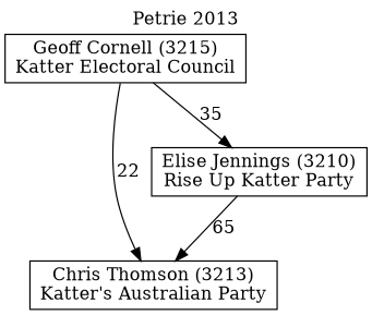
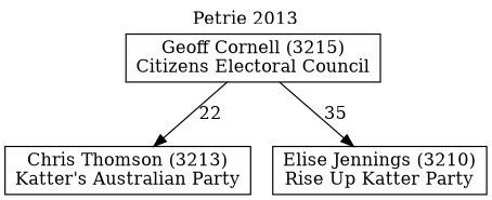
  digraph {
    label="Petrie 2013"
    labelloc=t
    mclimit=10
    node [shape=box]
    n1 [label="Chris Thomson (3213)\nKatter's Australian Party"]
    n2 [label="Elise Jennings (3210)\nRise Up Katter Party"]
-   n3 [label="Geoff Cornell (3215)\nKatter Electoral Council"]
-   n2 -> n1 [label=65]
+   n3 [label="Geoff Cornell (3215)\nCitizens Electoral Council"]
    n3 -> n1 [label=22]
    n3 -> n2 [label=35]
  }
